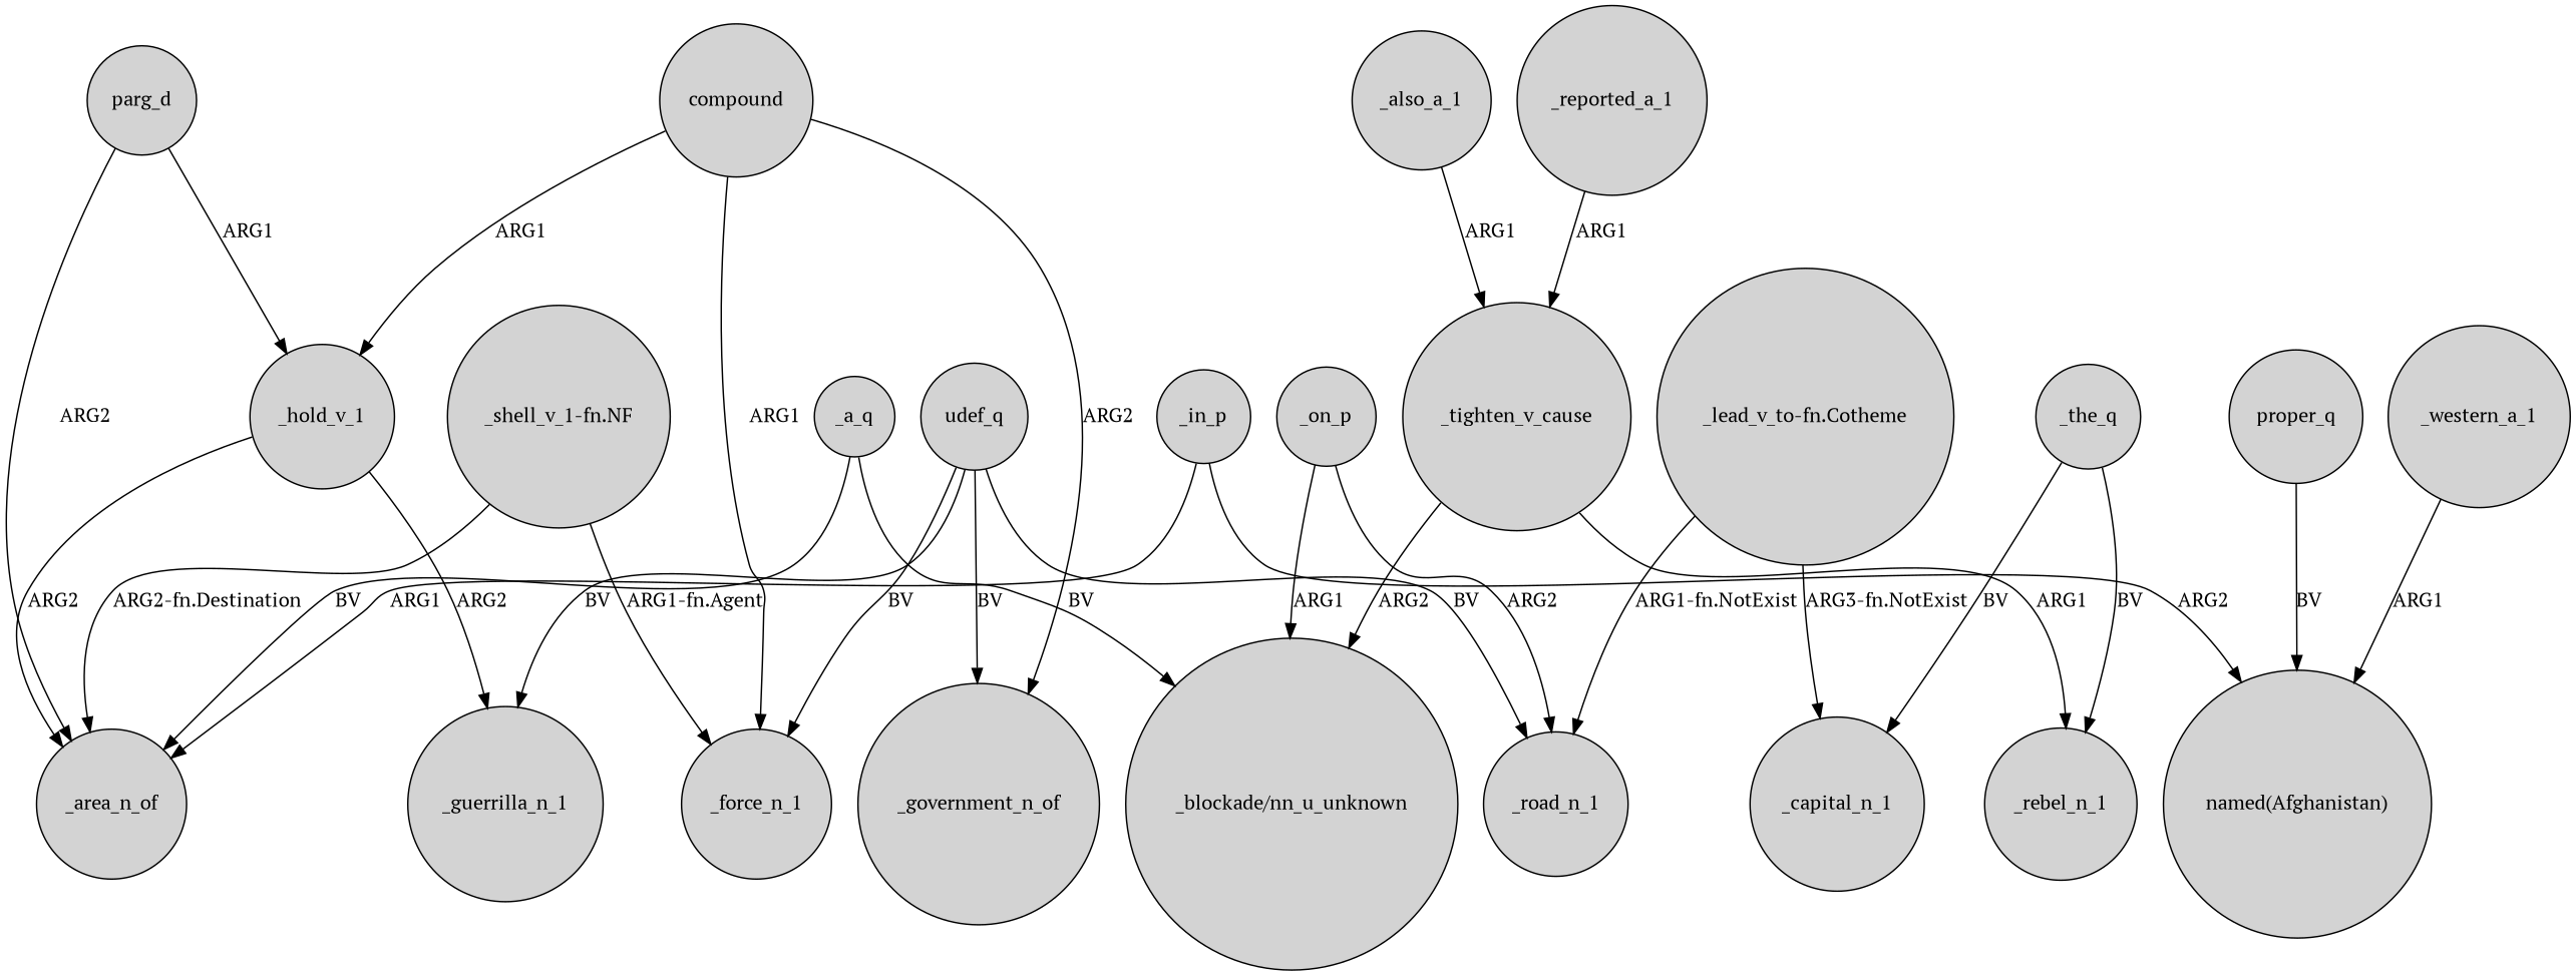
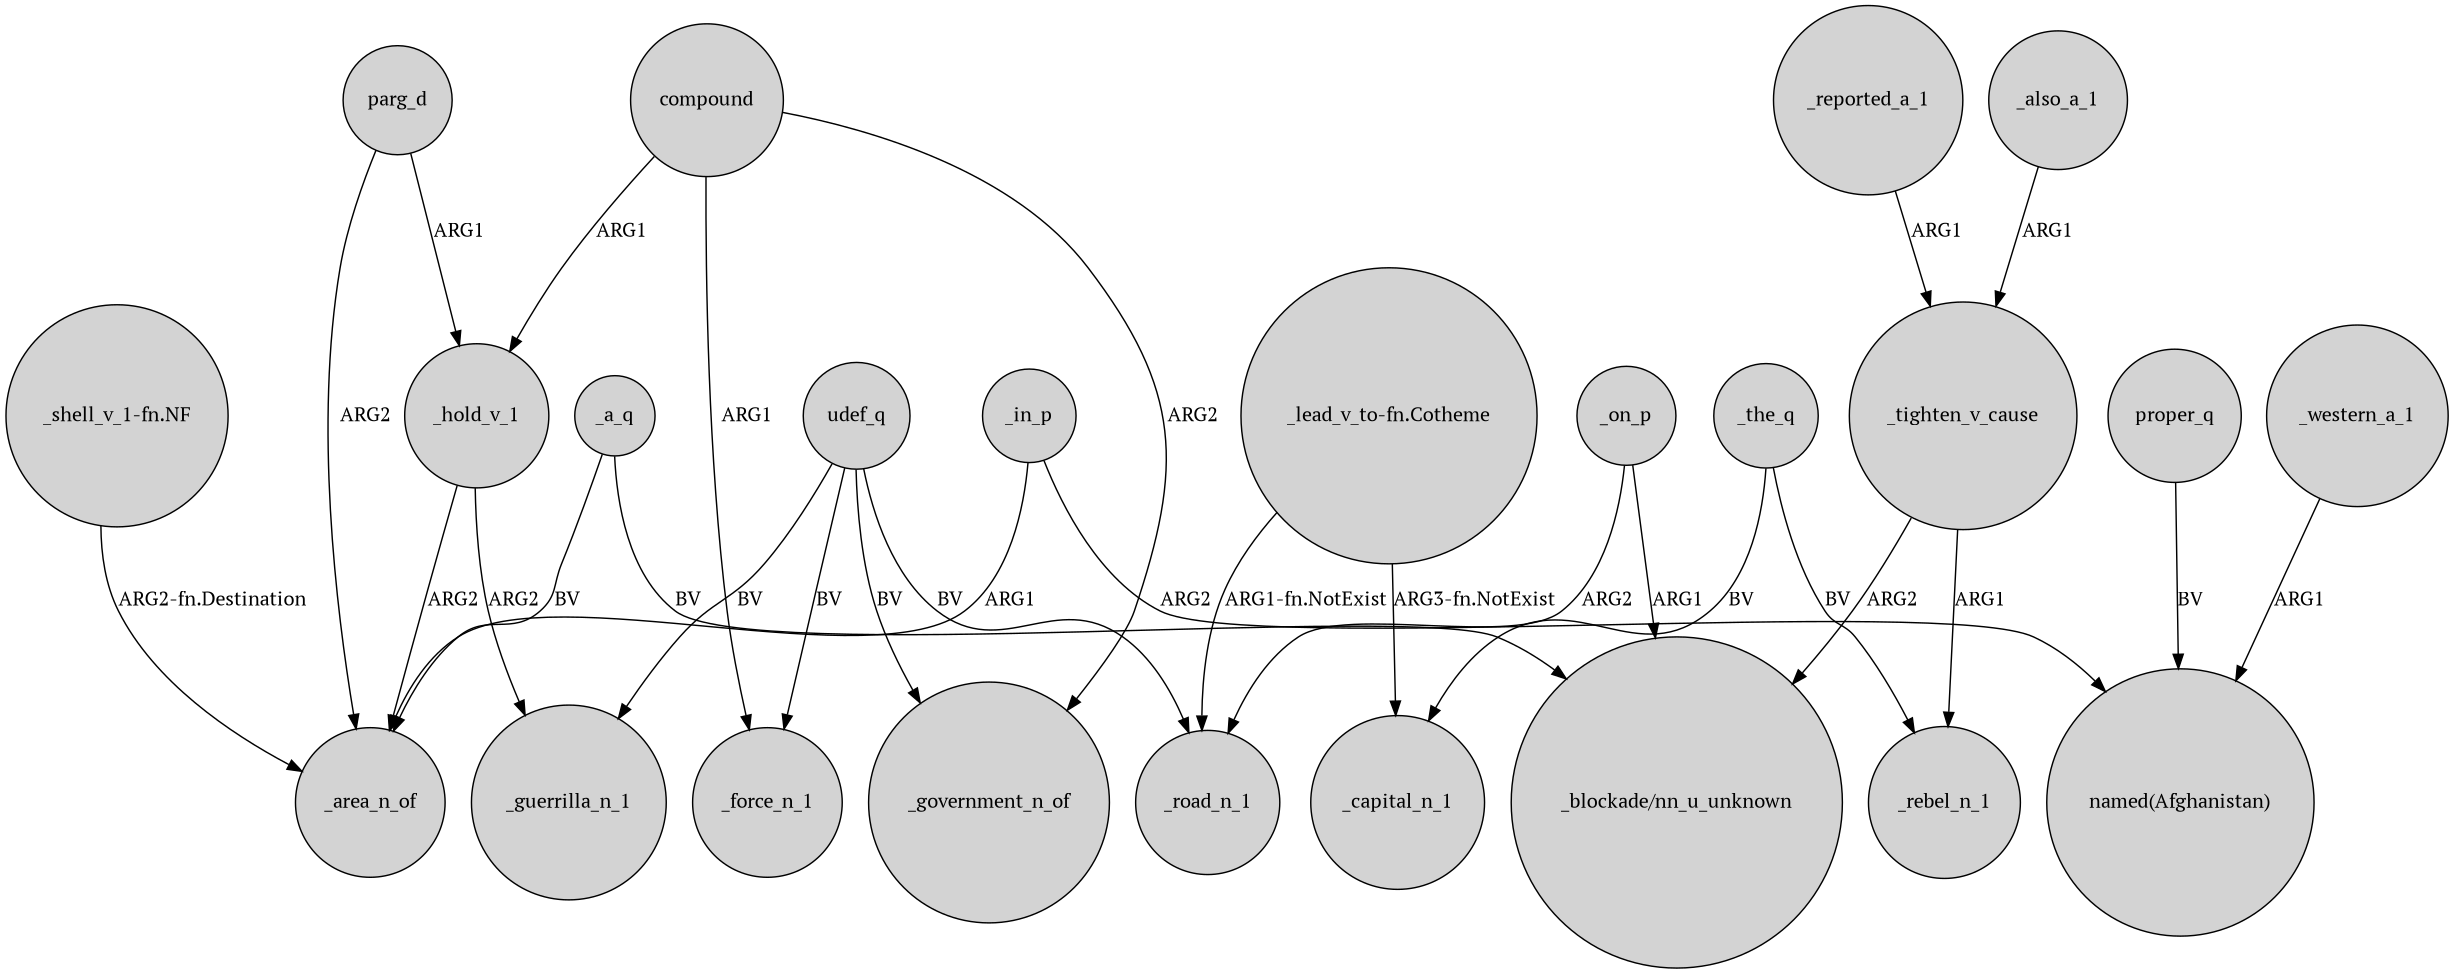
  digraph {
    fontname="PT Serif"
    node [fontname="PT Serif" shape=circle style=filled]
    edge [fontname="PT Serif"]
    "_shell_v_1-fn.NF"
    _area_n_of
    _force_n_1
    udef_q
    _government_n_of
    _road_n_1
    _guerrilla_n_1
    parg_d
    _hold_v_1
    compound
    "_lead_v_to-fn.Cotheme"
    _capital_n_1
    _a_q
    "_blockade/nn_u_unknown"
    _tighten_v_cause
    _rebel_n_1
    _reported_a_1
    proper_q
    "named(Afghanistan)"
    _on_p
    _the_q
    _also_a_1
    _in_p
    _western_a_1
    "_shell_v_1-fn.NF" -> _area_n_of [label="ARG2-fn.Destination"]
-   "_shell_v_1-fn.NF" -> _force_n_1 [label="ARG1-fn.Agent"]
    udef_q -> _force_n_1 [label=BV]
    udef_q -> _government_n_of [label=BV]
    udef_q -> _road_n_1 [label=BV]
    udef_q -> _guerrilla_n_1 [label=BV]
    parg_d -> _area_n_of [label=ARG2]
    parg_d -> _hold_v_1 [label=ARG1]
    _hold_v_1 -> _area_n_of [label=ARG2]
    _hold_v_1 -> _guerrilla_n_1 [label=ARG2]
    compound -> _force_n_1 [label=ARG1]
    compound -> _government_n_of [label=ARG2]
    compound -> _hold_v_1 [label=ARG1]
    "_lead_v_to-fn.Cotheme" -> _road_n_1 [label="ARG1-fn.NotExist"]
    "_lead_v_to-fn.Cotheme" -> _capital_n_1 [label="ARG3-fn.NotExist"]
    _a_q -> _area_n_of [label=BV]
    _a_q -> "_blockade/nn_u_unknown" [label=BV]
    _tighten_v_cause -> "_blockade/nn_u_unknown" [label=ARG2]
    _tighten_v_cause -> _rebel_n_1 [label=ARG1]
    _reported_a_1 -> _tighten_v_cause [label=ARG1]
    proper_q -> "named(Afghanistan)" [label=BV]
    _on_p -> _road_n_1 [label=ARG2]
    _on_p -> "_blockade/nn_u_unknown" [label=ARG1]
    _the_q -> _capital_n_1 [label=BV]
    _the_q -> _rebel_n_1 [label=BV]
    _also_a_1 -> _tighten_v_cause [label=ARG1]
    _in_p -> _area_n_of [label=ARG1]
    _in_p -> "named(Afghanistan)" [label=ARG2]
    _western_a_1 -> "named(Afghanistan)" [label=ARG1]
  }
